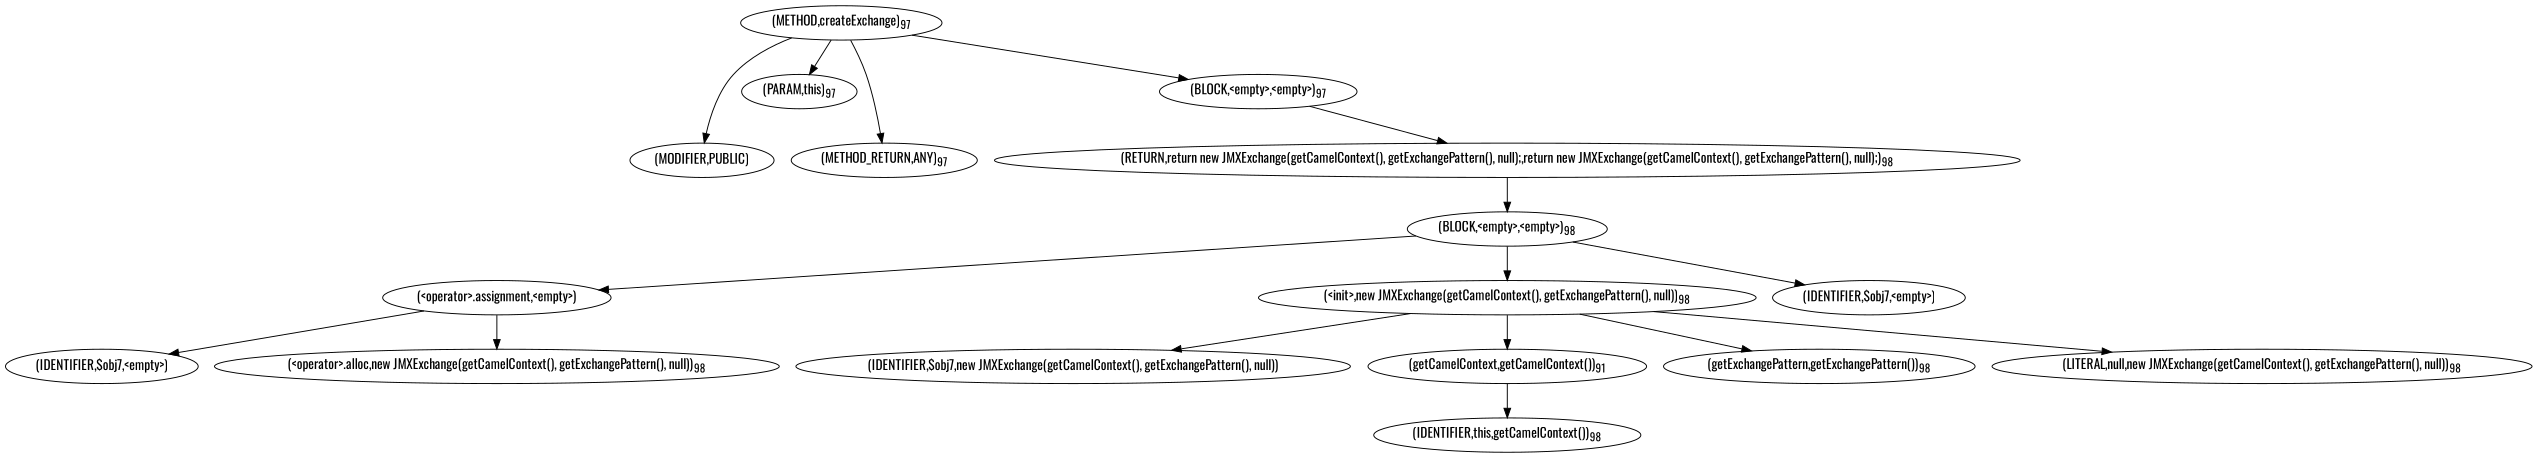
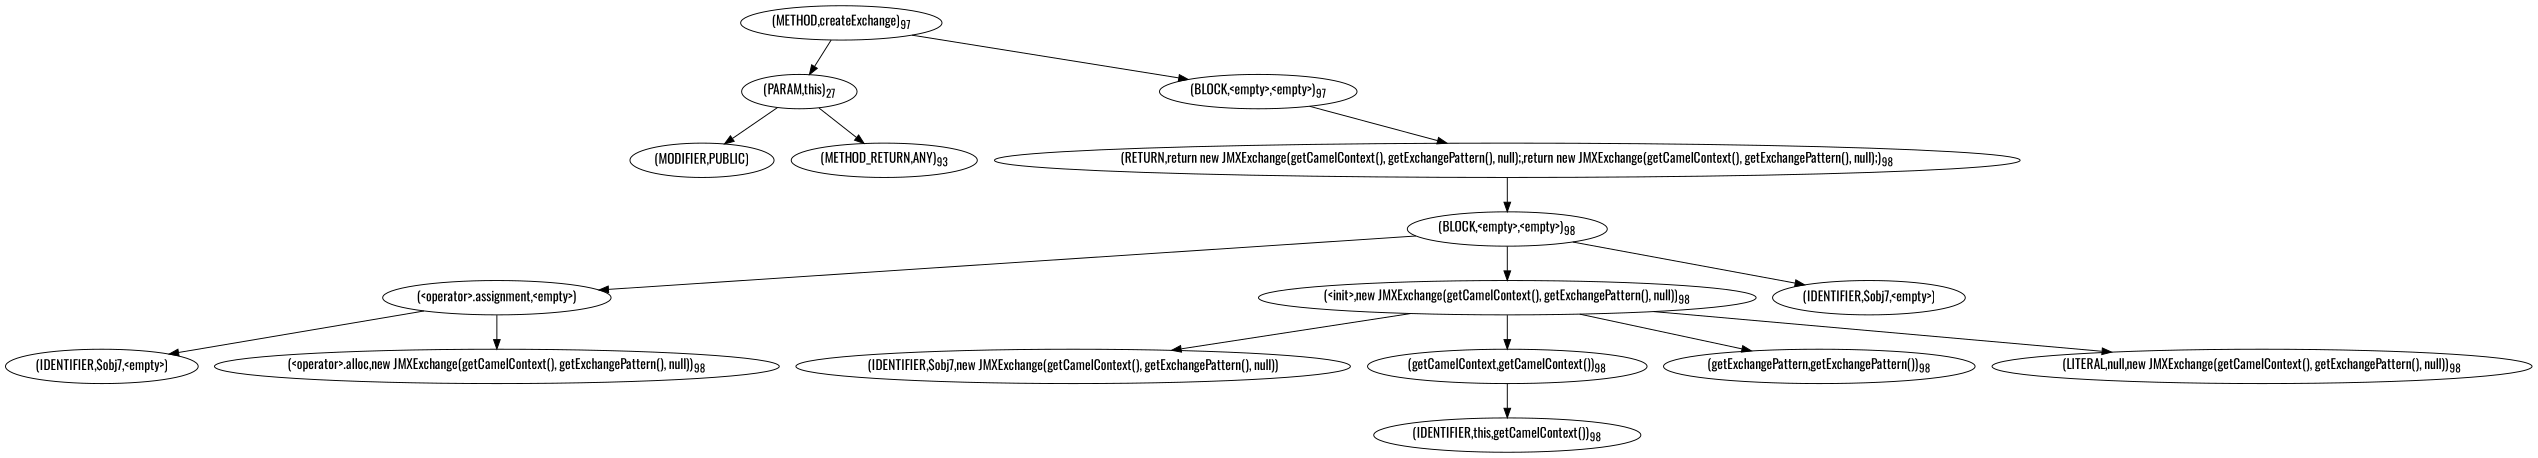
  digraph {
    fontname=Oswald
    node [fontname=Oswald]
    edge [fontname=Oswald]
    n1 [label=<(METHOD,createExchange)<SUB>97</SUB>>]
-   n2 [label=<(PARAM,this)<SUB>97</SUB>>]
+   n2 [label=<(PARAM,this)<SUB>27</SUB>>]
    n3 [label=<(BLOCK,&lt;empty&gt;,&lt;empty&gt;)<SUB>97</SUB>>]
    n4 [label=<(MODIFIER,PUBLIC)>]
-   n5 [label=<(METHOD_RETURN,ANY)<SUB>97</SUB>>]
+   n5 [label=<(METHOD_RETURN,ANY)<SUB>93</SUB>>]
    n6 [label=<(RETURN,return new JMXExchange(getCamelContext(), getExchangePattern(), null);,return new JMXExchange(getCamelContext(), getExchangePattern(), null);)<SUB>98</SUB>>]
    n7 [label=<(BLOCK,&lt;empty&gt;,&lt;empty&gt;)<SUB>98</SUB>>]
    n8 [label=<(&lt;operator&gt;.assignment,&lt;empty&gt;)>]
    n9 [label=<(&lt;init&gt;,new JMXExchange(getCamelContext(), getExchangePattern(), null))<SUB>98</SUB>>]
    n10 [label=<(IDENTIFIER,$obj7,&lt;empty&gt;)>]
    n11 [label=<(IDENTIFIER,$obj7,&lt;empty&gt;)>]
    n12 [label=<(&lt;operator&gt;.alloc,new JMXExchange(getCamelContext(), getExchangePattern(), null))<SUB>98</SUB>>]
    n13 [label=<(IDENTIFIER,$obj7,new JMXExchange(getCamelContext(), getExchangePattern(), null))>]
-   n14 [label=<(getCamelContext,getCamelContext())<SUB>91</SUB>>]
+   n14 [label=<(getCamelContext,getCamelContext())<SUB>98</SUB>>]
    n15 [label=<(getExchangePattern,getExchangePattern())<SUB>98</SUB>>]
    n16 [label=<(LITERAL,null,new JMXExchange(getCamelContext(), getExchangePattern(), null))<SUB>98</SUB>>]
    n17 [label=<(IDENTIFIER,this,getCamelContext())<SUB>98</SUB>>]
    n1 -> n2
    n1 -> n3
-   n1 -> n4
-   n1 -> n5
+   n2 -> n4
+   n2 -> n5
    n3 -> n6
    n6 -> n7
    n7 -> n8
    n7 -> n9
    n7 -> n10
    n8 -> n11
    n8 -> n12
    n9 -> n13
    n9 -> n14
    n9 -> n15
    n9 -> n16
    n14 -> n17
  }
